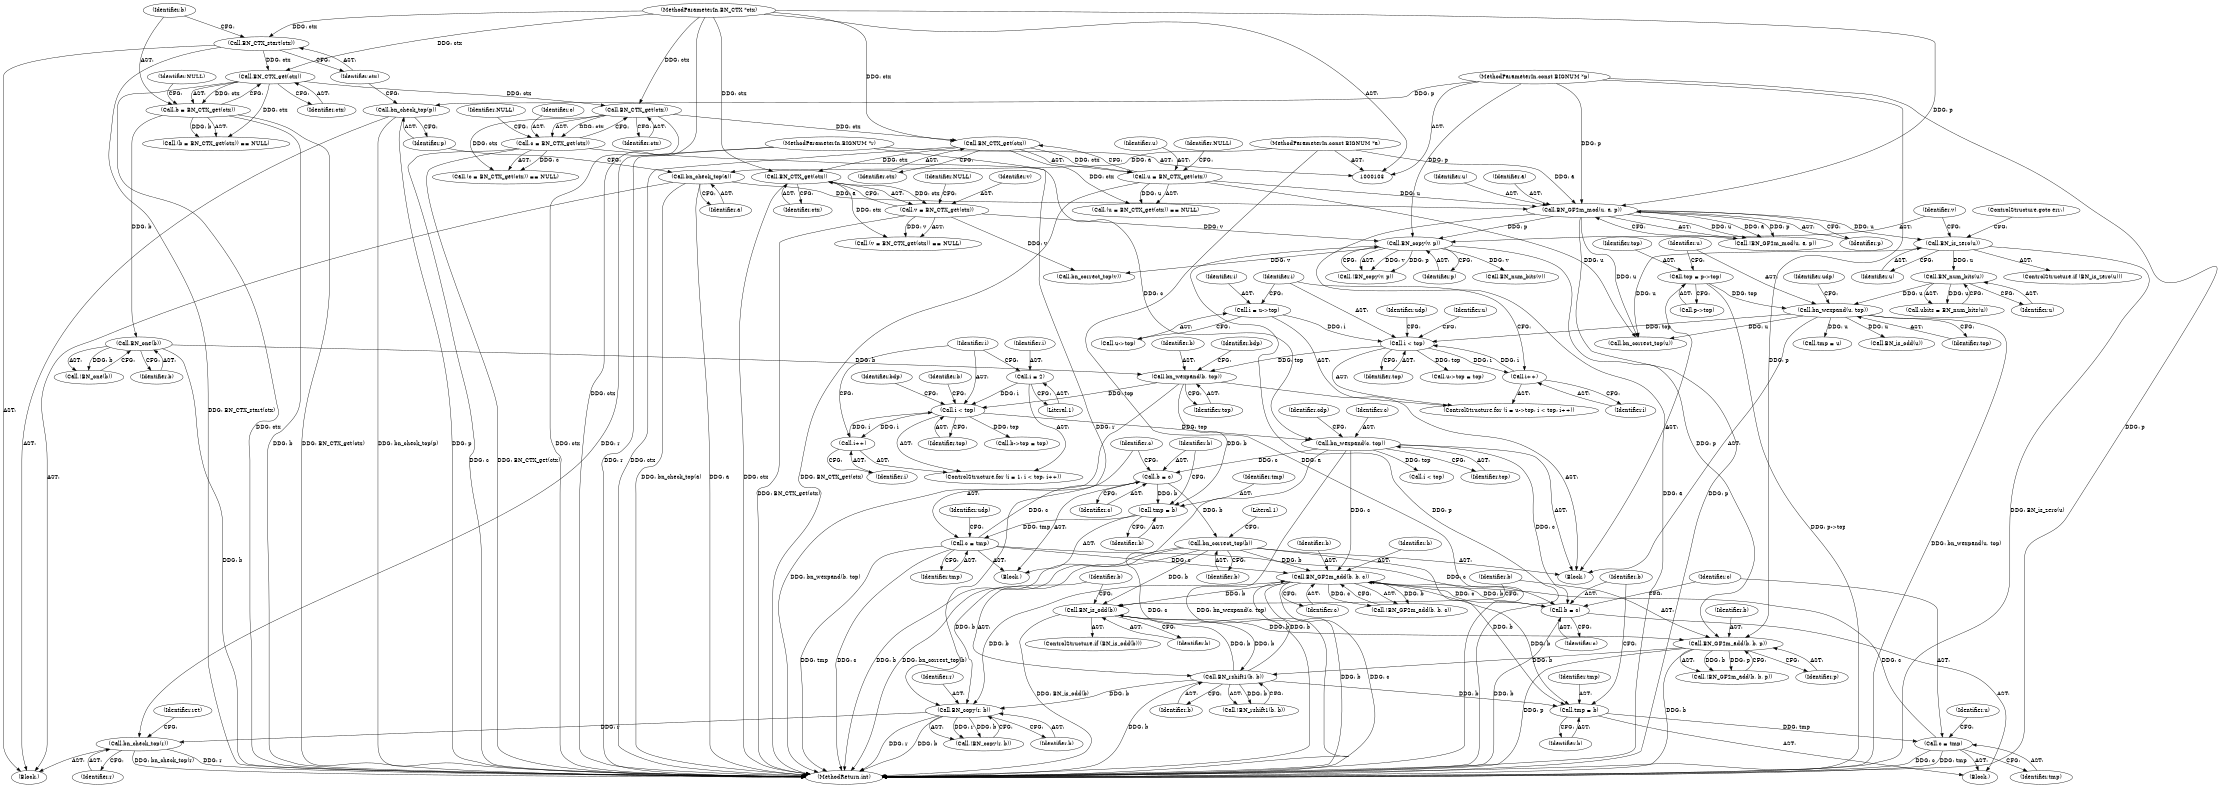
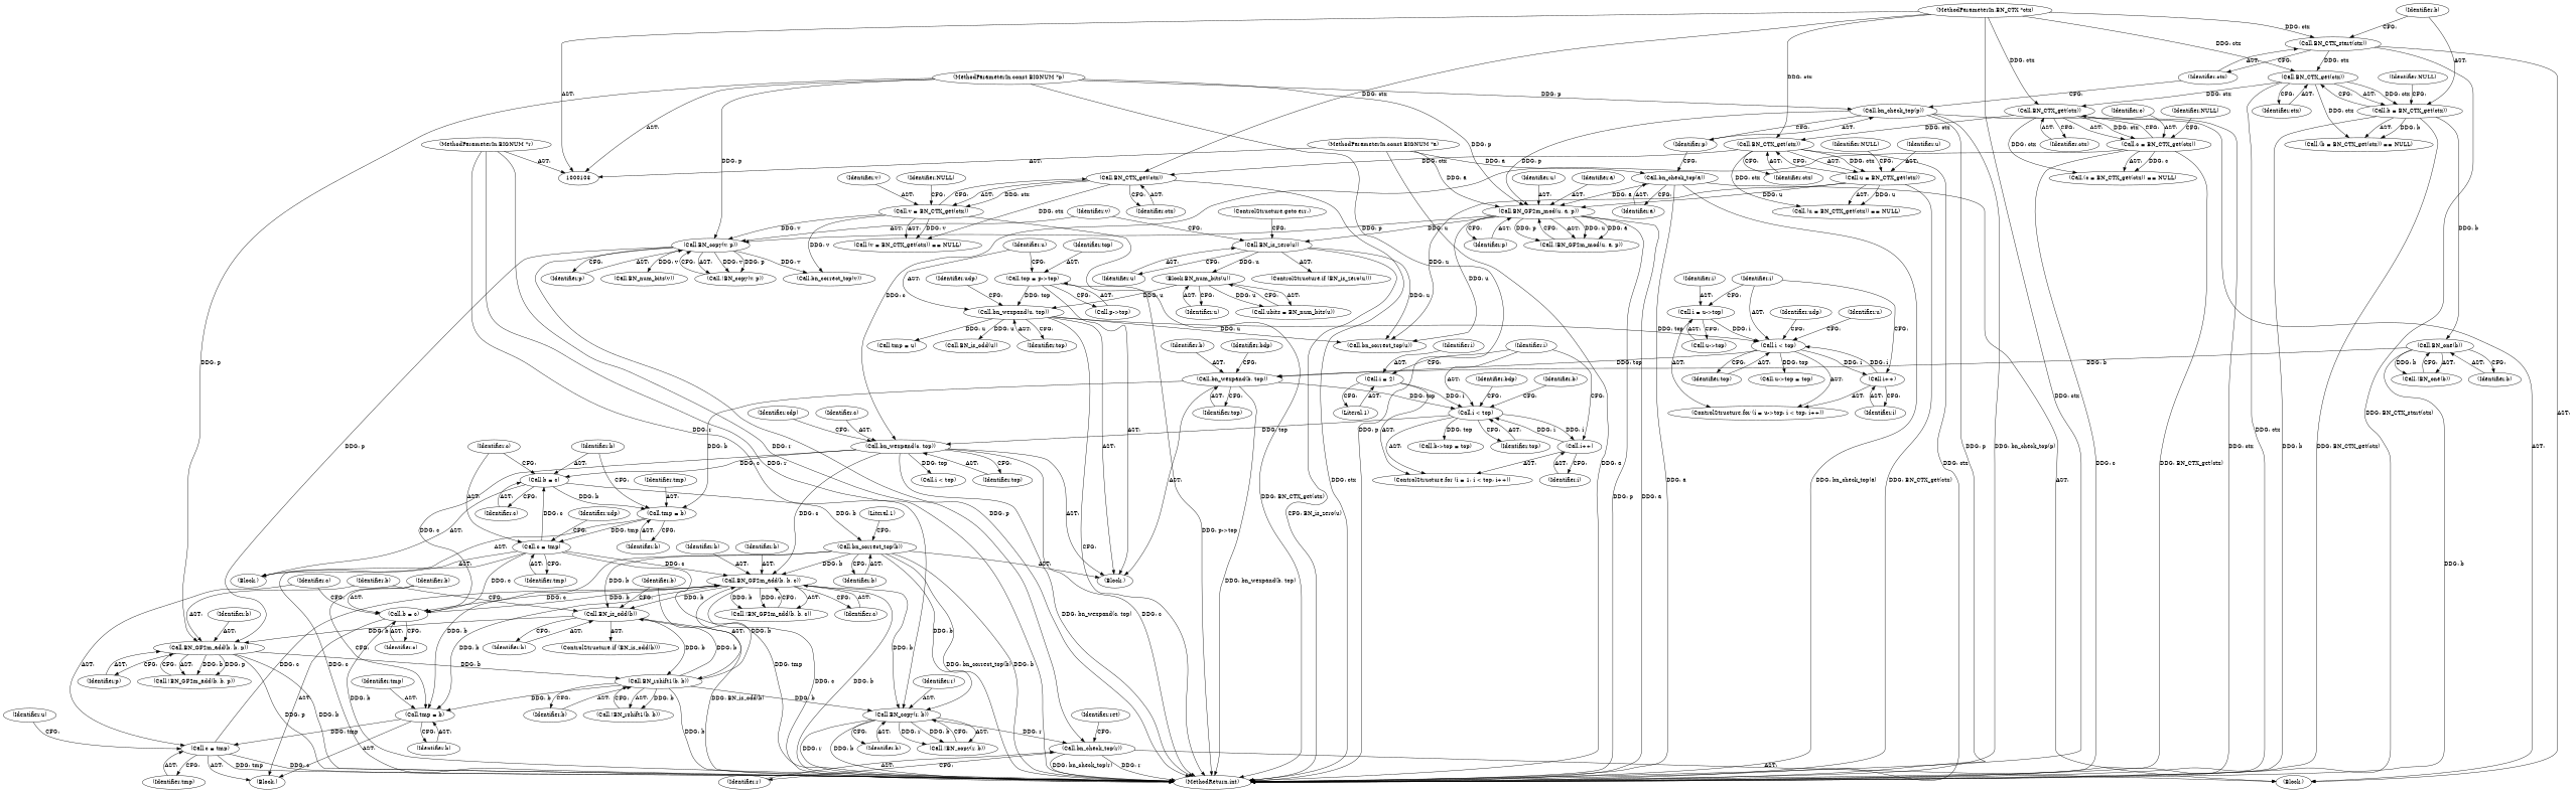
  digraph {
    n1 [label="(Call,bn_check_top(r))"]
    n2 [label="(MethodReturn,int)"]
    n3 [label="(Identifier,r)"]
    n4 [label="(Block,)"]
    n5 [label="(Call,BN_copy(r, b))"]
    n6 [label="(Identifier,b)"]
    n7 [label="(Call,!BN_copy(r, b))"]
    n8 [label="(MethodParameterIn,BIGNUM *r)"]
    1000103
    n10 [label="(Call,BN_rshift1(b, b))"]
    n11 [label="(Call,BN_is_odd(b))"]
    n12 [label="(Call,BN_GF2m_add(b, b, c))"]
    n13 [label="(Call,tmp = b)"]
    n14 [label="(Identifier,b)"]
    n15 [label="(Call,!BN_rshift1(b, b))"]
    n16 [label="(Call,BN_GF2m_add(b, b, p))"]
    n17 [label="(Identifier,b)"]
    n18 [label="(ControlStructure,if (BN_is_odd(b)))"]
    n19 [label="(Call,b = c)"]
    n20 [label="(Identifier,c)"]
    n21 [label="(Call,!BN_GF2m_add(b, b, c))"]
    n22 [label="(Block,)"]
    n23 [label="(Call,c = tmp)"]
    n24 [label="(Identifier,b)"]
    n25 [label="(Call,!BN_GF2m_add(b, b, p))"]
    n26 [label="(Identifier,p)"]
    n27 [label="(Identifier,c)"]
    n28 [label="(Call,bn_correct_top(b))"]
    n29 [label="(Identifier,b)"]
    n30 [label="(Block,)"]
    n31 [label="(Call,bn_wexpand(b, top))"]
    n32 [label="(Call,i < top)"]
    n33 [label="(Call,tmp = b)"]
    n34 [label="(Identifier,top)"]
    n35 [label="(Call,bn_wexpand(c, top))"]
    n36 [label="(Call,i++)"]
    n37 [label="(Call,b->top = top)"]
    n38 [label="(Identifier,top)"]
    n39 [label="(ControlStructure,for (i = 1; i < top; i++))"]
    n40 [label="(Block,)"]
    n41 [label="(Call,c = tmp)"]
    n42 [label="(Identifier,b)"]
    n43 [label="(Call,BN_one(b))"]
    n44 [label="(Call,!BN_one(b))"]
    n45 [label="(Identifier,b)"]
    n46 [label="(Call,b = BN_CTX_get(ctx))"]
    n47 [label="(Call,BN_CTX_get(ctx))"]
    n48 [label="(Call,(b = BN_CTX_get(ctx)) == NULL)"]
    n49 [label="(Call,BN_CTX_get(ctx))"]
    n50 [label="(Identifier,ctx)"]
    n51 [label="(Call,BN_CTX_get(ctx))"]
    n52 [label="(Call,c = BN_CTX_get(ctx))"]
    n53 [label="(Call,(c = BN_CTX_get(ctx)) == NULL)"]
    n54 [label="(Identifier,ctx)"]
    n55 [label="(Call,BN_CTX_start(ctx))"]
    n56 [label="(Identifier,ctx)"]
    n57 [label="(Call,bn_check_top(p))"]
    n58 [label="(MethodParameterIn,BN_CTX *ctx)"]
    n59 [label="(Call,BN_CTX_get(ctx))"]
    n60 [label="(Call,u = BN_CTX_get(ctx))"]
    n61 [label="(Call,(u = BN_CTX_get(ctx)) == NULL)"]
    n62 [label="(Identifier,ctx)"]
    n63 [label="(Call,v = BN_CTX_get(ctx))"]
    n64 [label="(Call,(v = BN_CTX_get(ctx)) == NULL)"]
    n65 [label="(Identifier,ctx)"]
    n66 [label="(Call,i < top)"]
    n67 [label="(Call,i++)"]
    n68 [label="(ControlStructure,for (i = u->top; i < top; i++))"]
    n69 [label="(Call,u->top = top)"]
    n70 [label="(Identifier,top)"]
    n71 [label="(Identifier,i)"]
    n72 [label="(Call,i = u->top)"]
    n73 [label="(Call,u->top)"]
    n74 [label="(Call,bn_wexpand(u, top))"]
    n75 [label="(Identifier,top)"]
    n76 [label="(Call,bn_correct_top(u))"]
    n77 [label="(Call,tmp = u)"]
    n78 [label="(Call,BN_is_odd(u))"]
-   n79 [label="(Call,BN_num_bits(u))"]
+   n79 [label="(Block,BN_num_bits(u))"]
    n80 [label="(Call,ubits = BN_num_bits(u))"]
    n81 [label="(Identifier,u)"]
    n82 [label="(Call,BN_is_zero(u))"]
    n83 [label="(ControlStructure,if (BN_is_zero(u)))"]
    n84 [label="(Identifier,u)"]
    n85 [label="(Call,BN_GF2m_mod(u, a, p))"]
    n86 [label="(Call,BN_copy(v, p))"]
    n87 [label="(Call,!BN_GF2m_mod(u, a, p))"]
    n88 [label="(Identifier,p)"]
    n89 [label="(Call,!BN_copy(v, p))"]
    n90 [label="(Call,bn_correct_top(v))"]
    n91 [label="(Identifier,p)"]
    n92 [label="(Call,BN_num_bits(v))"]
    n93 [label="(Call,bn_check_top(a))"]
    n94 [label="(Identifier,a)"]
    n95 [label="(MethodParameterIn,const BIGNUM *a)"]
    n96 [label="(Identifier,p)"]
    n97 [label="(MethodParameterIn,const BIGNUM *p)"]
    n98 [label="(Call,top = p->top)"]
    n99 [label="(Call,p->top)"]
    n100 [label="(Call,b = c)"]
    n101 [label="(Identifier,c)"]
    n102 [label="(Call,i < top)"]
    n103 [label="(Identifier,top)"]
    n104 [label="(Identifier,i)"]
    n105 [label="(Call,i = 2)"]
    n106 [label="(Literal,1)"]
    n107 [label="(Identifier,tmp)"]
    n108 [label="(Identifier,tmp)"]
    n109 [label="(Identifier,u)"]
    n110 [label="(Identifier,bdp)"]
    n111 [label="(Identifier,ret)"]
    n112 [label="(Identifier,c)"]
    n113 [label="(Identifier,c)"]
    n114 [label="(Identifier,NULL)"]
    n115 [label="(Identifier,i)"]
    n116 [label="(Identifier,v)"]
    n117 [label="(Identifier,cdp)"]
    n118 [label="(Identifier,i)"]
    n119 [label="(Identifier,b)"]
    n120 [label="(Identifier,NULL)"]
    n121 [label="(Identifier,tmp)"]
    n122 [label="(Identifier,bdp)"]
    n123 [label="(Identifier,b)"]
    n124 [label="(Identifier,u)"]
    n125 [label="(Identifier,u)"]
    n126 [label="(Identifier,b)"]
    n127 [label="(Literal,1)"]
    n128 [label="(Identifier,NULL)"]
    n129 [label="(Identifier,udp)"]
    n130 [label="(Identifier,v)"]
    n131 [label="(Identifier,b)"]
    n132 [label="(Identifier,b)"]
    n133 [label="(Identifier,i)"]
    n134 [label="(Identifier,udp)"]
    n135 [label="(Identifier,c)"]
    n136 [label="(Identifier,a)"]
    n137 [label="(Identifier,b)"]
    n138 [label="(Identifier,u)"]
    n139 [label="(Identifier,tmp)"]
    n140 [label="(Identifier,i)"]
    n141 [label="(Identifier,b)"]
    n142 [label="(Identifier,r)"]
    n143 [label="(Identifier,c)"]
    n144 [label="(Identifier,top)"]
    n145 [label="(ControlStructure,goto err;)"]
    n146 [label="(Identifier,NULL)"]
    n147 [label="(Identifier,udp)"]
    n148 [label="(Identifier,b)"]
    n149 [label="(Identifier,b)"]
    n150 [label="(Identifier,b)"]
    n151 [label="(Identifier,u)"]
    n1 -> n2 [label="DDG: bn_check_top(r)"]
    n1 -> n2 [label="DDG: r"]
    n1 -> n3 [label="CFG: "]
    n1 -> n4 [label="AST: "]
    n3 -> n1 [label="AST: "]
    n5 -> n1 [label="DDG: r"]
    n5 -> n2 [label="DDG: r"]
    n5 -> n2 [label="DDG: b"]
    n5 -> n6 [label="CFG: "]
    n5 -> n7 [label="AST: "]
    n5 -> n7 [label="DDG: r"]
    n5 -> n7 [label="DDG: b"]
    n6 -> n5 [label="AST: "]
    n7 -> n5 [label="CFG: "]
    n8 -> n1 [label="DDG: r"]
    n8 -> n2 [label="DDG: r"]
    n8 -> n5 [label="DDG: r"]
    n8 -> 1000103 [label="AST: "]
    n10 -> n2 [label="DDG: b"]
    n10 -> n5 [label="DDG: b"]
    n10 -> n11 [label="DDG: b"]
    n10 -> n12 [label="DDG: b"]
    n10 -> n13 [label="DDG: b"]
    n10 -> n14 [label="CFG: "]
    n10 -> n15 [label="AST: "]
    n10 -> n15 [label="DDG: b"]
    n11 -> n2 [label="DDG: BN_is_odd(b)"]
    n11 -> n10 [label="DDG: b"]
    n11 -> n16 [label="DDG: b"]
    n11 -> n17 [label="CFG: "]
    n11 -> n18 [label="AST: "]
    n12 -> n2 [label="DDG: b"]
    n12 -> n2 [label="DDG: c"]
    n12 -> n5 [label="DDG: b"]
    n12 -> n11 [label="DDG: b"]
    n12 -> n13 [label="DDG: b"]
    n12 -> n19 [label="DDG: c"]
    n12 -> n20 [label="CFG: "]
    n12 -> n21 [label="AST: "]
    n12 -> n21 [label="DDG: b"]
    n12 -> n21 [label="DDG: c"]
    n13 -> n22 [label="AST: "]
    n13 -> n23 [label="DDG: tmp"]
    n13 -> n24 [label="CFG: "]
    n14 -> n10 [label="AST: "]
    n15 -> n10 [label="CFG: "]
    n16 -> n2 [label="DDG: p"]
    n16 -> n2 [label="DDG: b"]
    n16 -> n10 [label="DDG: b"]
    n16 -> n25 [label="AST: "]
    n16 -> n25 [label="DDG: b"]
    n16 -> n25 [label="DDG: p"]
    n16 -> n26 [label="CFG: "]
    n17 -> n11 [label="AST: "]
    n19 -> n2 [label="DDG: b"]
    n19 -> n12 [label="DDG: b"]
    n19 -> n22 [label="AST: "]
    n19 -> n27 [label="CFG: "]
    n20 -> n12 [label="AST: "]
    n21 -> n12 [label="CFG: "]
    n23 -> n2 [label="DDG: c"]
    n23 -> n2 [label="DDG: tmp"]
    n23 -> n12 [label="DDG: c"]
    n23 -> n22 [label="AST: "]
    n23 -> n108 [label="CFG: "]
    n24 -> n13 [label="AST: "]
    n25 -> n16 [label="CFG: "]
    n26 -> n16 [label="AST: "]
    n27 -> n19 [label="AST: "]
    n28 -> n2 [label="DDG: bn_correct_top(b)"]
    n28 -> n2 [label="DDG: b"]
    n28 -> n5 [label="DDG: b"]
    n28 -> n11 [label="DDG: b"]
    n28 -> n12 [label="DDG: b"]
    n28 -> n13 [label="DDG: b"]
    n28 -> n29 [label="CFG: "]
    n28 -> n30 [label="AST: "]
    n29 -> n28 [label="AST: "]
    n31 -> n2 [label="DDG: bn_wexpand(b, top)"]
    n31 -> n30 [label="AST: "]
    n31 -> n32 [label="DDG: top"]
    n31 -> n33 [label="DDG: b"]
    n31 -> n34 [label="CFG: "]
    n32 -> n35 [label="DDG: top"]
    n32 -> n36 [label="DDG: i"]
    n32 -> n37 [label="DDG: top"]
    n32 -> n38 [label="CFG: "]
    n32 -> n39 [label="AST: "]
    n33 -> n40 [label="AST: "]
    n33 -> n41 [label="DDG: tmp"]
    n33 -> n42 [label="CFG: "]
    n34 -> n31 [label="AST: "]
    n35 -> n2 [label="DDG: c"]
    n35 -> n2 [label="DDG: bn_wexpand(c, top)"]
    n35 -> n12 [label="DDG: c"]
    n35 -> n19 [label="DDG: c"]
    n35 -> n30 [label="AST: "]
    n35 -> n100 [label="DDG: c"]
    n35 -> n102 [label="DDG: top"]
    n35 -> n103 [label="CFG: "]
    n36 -> n32 [label="DDG: i"]
    n36 -> n39 [label="AST: "]
    n36 -> n104 [label="CFG: "]
    n38 -> n32 [label="AST: "]
    n41 -> n2 [label="DDG: tmp"]
    n41 -> n2 [label="DDG: c"]
    n41 -> n12 [label="DDG: c"]
    n41 -> n19 [label="DDG: c"]
    n41 -> n40 [label="AST: "]
    n41 -> n100 [label="DDG: c"]
    n41 -> n107 [label="CFG: "]
    n42 -> n33 [label="AST: "]
    n43 -> n2 [label="DDG: b"]
    n43 -> n31 [label="DDG: b"]
    n43 -> n44 [label="AST: "]
    n43 -> n44 [label="DDG: b"]
    n43 -> n45 [label="CFG: "]
    n44 -> n43 [label="CFG: "]
    n45 -> n43 [label="AST: "]
    n46 -> n2 [label="DDG: b"]
    n46 -> n2 [label="DDG: BN_CTX_get(ctx)"]
    n46 -> n43 [label="DDG: b"]
    n46 -> n47 [label="CFG: "]
    n46 -> n48 [label="AST: "]
    n46 -> n48 [label="DDG: b"]
    n47 -> n2 [label="DDG: ctx"]
    n47 -> n46 [label="AST: "]
    n47 -> n46 [label="DDG: ctx"]
    n47 -> n48 [label="DDG: ctx"]
    n47 -> n49 [label="DDG: ctx"]
    n47 -> n50 [label="CFG: "]
    n49 -> n2 [label="DDG: ctx"]
    n49 -> n51 [label="DDG: ctx"]
    n49 -> n52 [label="AST: "]
    n49 -> n52 [label="DDG: ctx"]
    n49 -> n53 [label="DDG: ctx"]
    n49 -> n54 [label="CFG: "]
    n50 -> n47 [label="AST: "]
    n51 -> n2 [label="DDG: ctx"]
    n51 -> n59 [label="DDG: ctx"]
    n51 -> n60 [label="AST: "]
    n51 -> n60 [label="DDG: ctx"]
    n51 -> n61 [label="DDG: ctx"]
    n51 -> n62 [label="CFG: "]
    n52 -> n2 [label="DDG: c"]
    n52 -> n2 [label="DDG: BN_CTX_get(ctx)"]
    n52 -> n35 [label="DDG: c"]
    n52 -> n49 [label="CFG: "]
    n52 -> n53 [label="AST: "]
    n52 -> n53 [label="DDG: c"]
    n54 -> n49 [label="AST: "]
    n55 -> n2 [label="DDG: BN_CTX_start(ctx)"]
    n55 -> n4 [label="AST: "]
    n55 -> n47 [label="DDG: ctx"]
    n55 -> n56 [label="CFG: "]
    n56 -> n55 [label="AST: "]
    n56 -> n57 [label="CFG: "]
    n57 -> n2 [label="DDG: p"]
    n57 -> n2 [label="DDG: bn_check_top(p)"]
    n57 -> n4 [label="AST: "]
-   n58 -> n85 [label="DDG: p"]
+   n57 -> n85 [label="DDG: p"]
    n57 -> n96 [label="CFG: "]
    n58 -> n2 [label="DDG: ctx"]
    n58 -> 1000103 [label="AST: "]
    n58 -> n47 [label="DDG: ctx"]
    n58 -> n49 [label="DDG: ctx"]
    n58 -> n51 [label="DDG: ctx"]
    n58 -> n55 [label="DDG: ctx"]
    n58 -> n59 [label="DDG: ctx"]
    n59 -> n2 [label="DDG: ctx"]
    n59 -> n63 [label="AST: "]
    n59 -> n63 [label="DDG: ctx"]
    n59 -> n64 [label="DDG: ctx"]
    n59 -> n65 [label="CFG: "]
    n60 -> n2 [label="DDG: BN_CTX_get(ctx)"]
    n60 -> n51 [label="CFG: "]
    n60 -> n61 [label="AST: "]
    n60 -> n61 [label="DDG: u"]
    n60 -> n76 [label="DDG: u"]
    n60 -> n85 [label="DDG: u"]
    n62 -> n51 [label="AST: "]
    n63 -> n2 [label="DDG: BN_CTX_get(ctx)"]
    n63 -> n59 [label="CFG: "]
    n63 -> n64 [label="AST: "]
    n63 -> n64 [label="DDG: v"]
    n63 -> n86 [label="DDG: v"]
    n63 -> n90 [label="DDG: v"]
    n65 -> n59 [label="AST: "]
    n66 -> n31 [label="DDG: top"]
    n66 -> n67 [label="DDG: i"]
    n66 -> n68 [label="AST: "]
    n66 -> n69 [label="DDG: top"]
    n66 -> n70 [label="CFG: "]
    n67 -> n66 [label="DDG: i"]
    n67 -> n68 [label="AST: "]
    n67 -> n71 [label="CFG: "]
    n70 -> n66 [label="AST: "]
    n71 -> n67 [label="AST: "]
    n72 -> n66 [label="DDG: i"]
    n72 -> n68 [label="AST: "]
    n72 -> n73 [label="CFG: "]
    n73 -> n72 [label="AST: "]
-   n74 -> n2 [label="DDG: bn_wexpand(u, top)"]
+   n74 -> n2 [label="CFG: "]
    n74 -> n30 [label="AST: "]
    n74 -> n66 [label="DDG: top"]
    n74 -> n75 [label="CFG: "]
    n74 -> n76 [label="DDG: u"]
    n74 -> n77 [label="DDG: u"]
    n74 -> n78 [label="DDG: u"]
    n75 -> n74 [label="AST: "]
    n79 -> n74 [label="DDG: u"]
    n79 -> n80 [label="AST: "]
    n79 -> n80 [label="DDG: u"]
    n79 -> n81 [label="CFG: "]
    n80 -> n79 [label="CFG: "]
    n81 -> n79 [label="AST: "]
-   n82 -> n2 [label="DDG: BN_is_zero(u)"]
+   n82 -> n2 [label="CFG: BN_is_zero(u)"]
    n82 -> n76 [label="DDG: u"]
    n82 -> n79 [label="DDG: u"]
    n82 -> n83 [label="AST: "]
    n82 -> n84 [label="CFG: "]
    n84 -> n82 [label="AST: "]
    n85 -> n2 [label="DDG: a"]
    n85 -> n2 [label="DDG: p"]
    n85 -> n76 [label="DDG: u"]
    n85 -> n82 [label="DDG: u"]
    n85 -> n86 [label="DDG: p"]
    n85 -> n87 [label="AST: "]
    n85 -> n87 [label="DDG: u"]
    n85 -> n87 [label="DDG: a"]
    n85 -> n87 [label="DDG: p"]
    n85 -> n88 [label="CFG: "]
    n86 -> n2 [label="DDG: p"]
    n86 -> n16 [label="DDG: p"]
    n86 -> n89 [label="AST: "]
    n86 -> n89 [label="DDG: v"]
    n86 -> n89 [label="DDG: p"]
    n86 -> n90 [label="DDG: v"]
    n86 -> n91 [label="CFG: "]
    n86 -> n92 [label="DDG: v"]
    n87 -> n85 [label="CFG: "]
    n88 -> n85 [label="AST: "]
    n89 -> n86 [label="CFG: "]
    n91 -> n86 [label="AST: "]
    n93 -> n2 [label="DDG: bn_check_top(a)"]
    n93 -> n2 [label="DDG: a"]
    n93 -> n4 [label="AST: "]
    n93 -> n85 [label="DDG: a"]
    n93 -> n94 [label="CFG: "]
    n94 -> n93 [label="AST: "]
    n95 -> n2 [label="DDG: a"]
    n95 -> 1000103 [label="AST: "]
    n95 -> n85 [label="DDG: a"]
    n95 -> n93 [label="DDG: a"]
    n96 -> n57 [label="AST: "]
    n96 -> n93 [label="CFG: "]
    n97 -> n2 [label="DDG: p"]
    n97 -> 1000103 [label="AST: "]
    n97 -> n16 [label="DDG: p"]
    n97 -> n57 [label="DDG: p"]
    n97 -> n85 [label="DDG: p"]
    n97 -> n86 [label="DDG: p"]
    n98 -> n2 [label="DDG: p->top"]
    n98 -> n30 [label="AST: "]
    n98 -> n74 [label="DDG: top"]
    n98 -> n99 [label="CFG: "]
    n99 -> n98 [label="AST: "]
    n100 -> n28 [label="DDG: b"]
    n100 -> n33 [label="DDG: b"]
    n100 -> n40 [label="AST: "]
    n100 -> n101 [label="CFG: "]
    n101 -> n100 [label="AST: "]
    n103 -> n35 [label="AST: "]
    n104 -> n36 [label="AST: "]
    n105 -> n32 [label="DDG: i"]
    n105 -> n39 [label="AST: "]
    n105 -> n106 [label="CFG: "]
    n106 -> n105 [label="AST: "]
    n107 -> n41 [label="AST: "]
    n108 -> n23 [label="AST: "]
    n109 -> n23 [label="CFG: "]
    n110 -> n32 [label="CFG: "]
    n111 -> n1 [label="CFG: "]
    n112 -> n35 [label="AST: "]
    n113 -> n41 [label="AST: "]
    n113 -> n100 [label="CFG: "]
    n114 -> n63 [label="CFG: "]
    n115 -> n32 [label="AST: "]
    n115 -> n36 [label="CFG: "]
    n115 -> n105 [label="CFG: "]
    n116 -> n82 [label="CFG: "]
    n116 -> n86 [label="AST: "]
    n117 -> n35 [label="CFG: "]
    n118 -> n105 [label="AST: "]
    n119 -> n16 [label="AST: "]
    n120 -> n52 [label="CFG: "]
    n121 -> n13 [label="AST: "]
    n122 -> n31 [label="CFG: "]
    n123 -> n33 [label="CFG: "]
    n123 -> n100 [label="AST: "]
    n124 -> n74 [label="AST: "]
    n124 -> n98 [label="CFG: "]
    n125 -> n66 [label="CFG: "]
    n126 -> n10 [label="AST: "]
    n126 -> n11 [label="CFG: "]
    n127 -> n28 [label="CFG: "]
    n128 -> n46 [label="CFG: "]
    n129 -> n66 [label="CFG: "]
    n130 -> n63 [label="AST: "]
    n131 -> n31 [label="AST: "]
    n132 -> n32 [label="CFG: "]
    n133 -> n66 [label="AST: "]
    n133 -> n67 [label="CFG: "]
    n133 -> n72 [label="CFG: "]
    n134 -> n41 [label="CFG: "]
    n135 -> n19 [label="CFG: "]
    n135 -> n23 [label="AST: "]
    n136 -> n85 [label="AST: "]
    n137 -> n46 [label="AST: "]
    n137 -> n55 [label="CFG: "]
    n138 -> n85 [label="AST: "]
    n139 -> n33 [label="AST: "]
    n140 -> n72 [label="AST: "]
    n141 -> n11 [label="CFG: "]
    n141 -> n16 [label="AST: "]
    n142 -> n5 [label="AST: "]
    n143 -> n52 [label="AST: "]
    n144 -> n98 [label="AST: "]
    n145 -> n82 [label="CFG: "]
    n146 -> n60 [label="CFG: "]
    n147 -> n74 [label="CFG: "]
    n148 -> n13 [label="CFG: "]
    n148 -> n19 [label="AST: "]
    n149 -> n12 [label="AST: "]
    n150 -> n12 [label="AST: "]
    n151 -> n60 [label="AST: "]
  }
